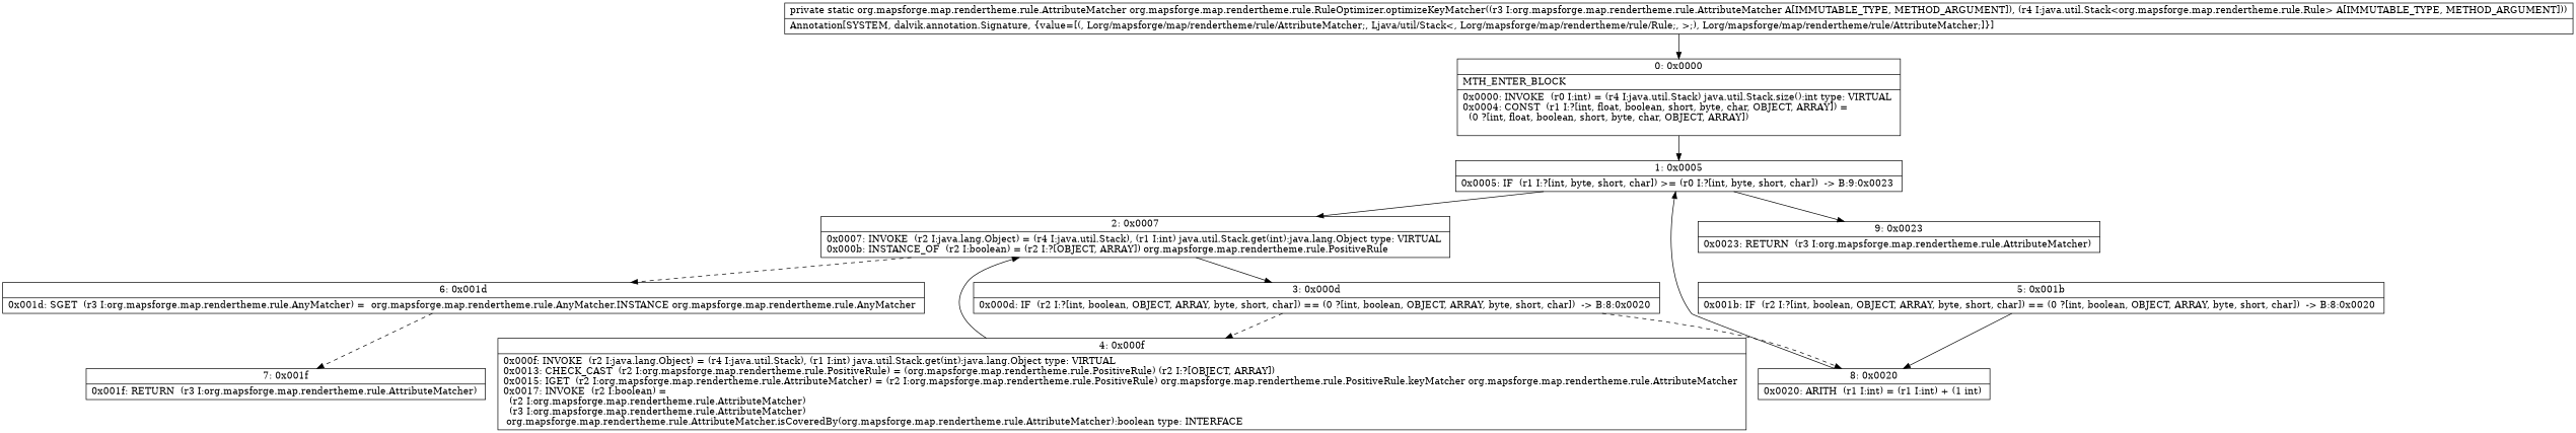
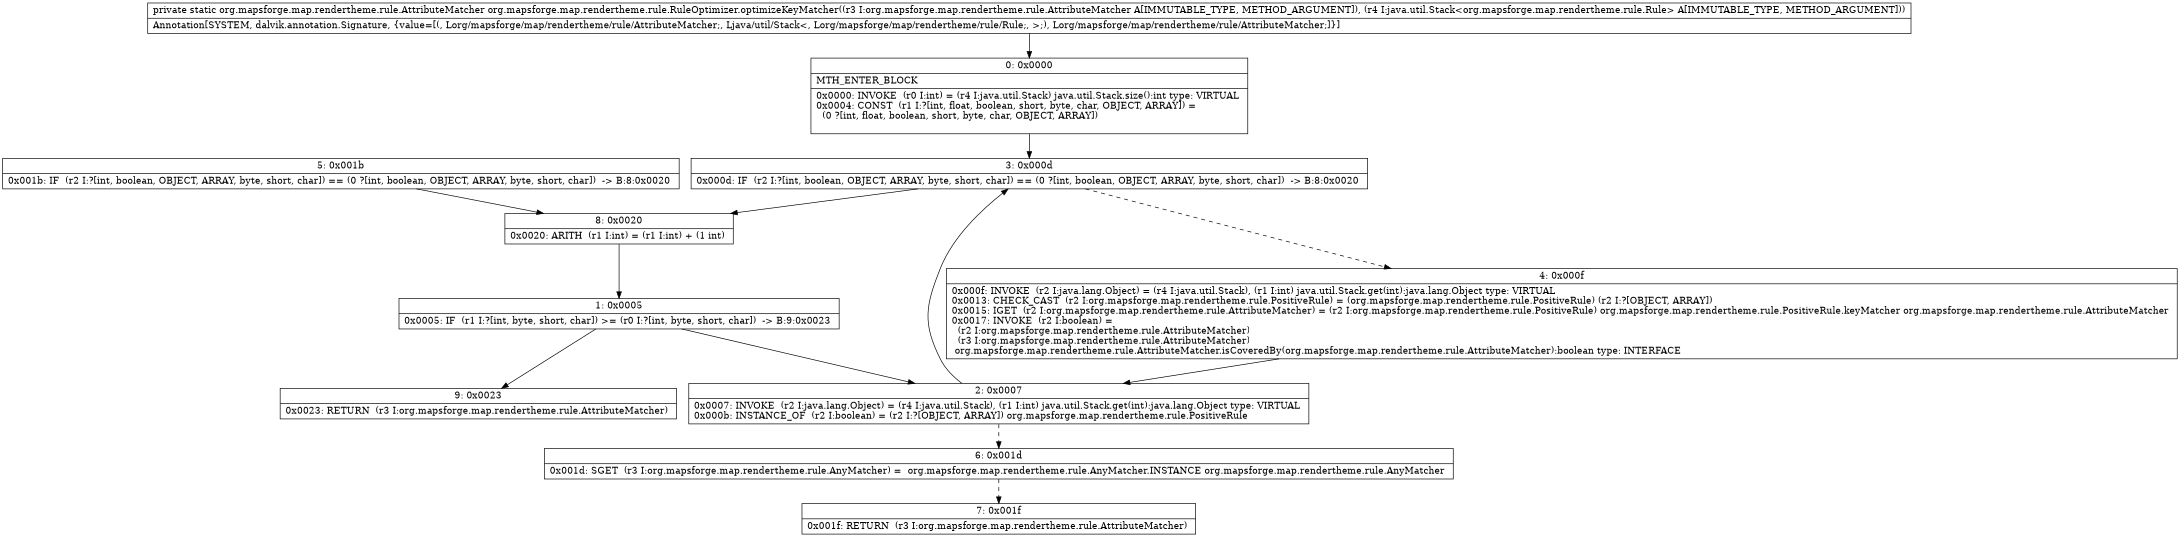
  digraph {
    node [shape=record]
    n1 [label="{0\:\ 0x0000|MTH_ENTER_BLOCK\l|0x0000: INVOKE  (r0 I:int) = (r4 I:java.util.Stack) java.util.Stack.size():int type: VIRTUAL \l0x0004: CONST  (r1 I:?[int, float, boolean, short, byte, char, OBJECT, ARRAY]) = \l  (0 ?[int, float, boolean, short, byte, char, OBJECT, ARRAY])\l \l}"]
    n2 [label="{1\:\ 0x0005|0x0005: IF  (r1 I:?[int, byte, short, char]) \>= (r0 I:?[int, byte, short, char])  \-\> B:9:0x0023 \l}"]
    n3 [label="{2\:\ 0x0007|0x0007: INVOKE  (r2 I:java.lang.Object) = (r4 I:java.util.Stack), (r1 I:int) java.util.Stack.get(int):java.lang.Object type: VIRTUAL \l0x000b: INSTANCE_OF  (r2 I:boolean) = (r2 I:?[OBJECT, ARRAY]) org.mapsforge.map.rendertheme.rule.PositiveRule \l}"]
    n4 [label="{9\:\ 0x0023|0x0023: RETURN  (r3 I:org.mapsforge.map.rendertheme.rule.AttributeMatcher) \l}"]
    n5 [label="{3\:\ 0x000d|0x000d: IF  (r2 I:?[int, boolean, OBJECT, ARRAY, byte, short, char]) == (0 ?[int, boolean, OBJECT, ARRAY, byte, short, char])  \-\> B:8:0x0020 \l}"]
    n6 [label="{6\:\ 0x001d|0x001d: SGET  (r3 I:org.mapsforge.map.rendertheme.rule.AnyMatcher) =  org.mapsforge.map.rendertheme.rule.AnyMatcher.INSTANCE org.mapsforge.map.rendertheme.rule.AnyMatcher \l}"]
    n7 [label="{4\:\ 0x000f|0x000f: INVOKE  (r2 I:java.lang.Object) = (r4 I:java.util.Stack), (r1 I:int) java.util.Stack.get(int):java.lang.Object type: VIRTUAL \l0x0013: CHECK_CAST  (r2 I:org.mapsforge.map.rendertheme.rule.PositiveRule) = (org.mapsforge.map.rendertheme.rule.PositiveRule) (r2 I:?[OBJECT, ARRAY]) \l0x0015: IGET  (r2 I:org.mapsforge.map.rendertheme.rule.AttributeMatcher) = (r2 I:org.mapsforge.map.rendertheme.rule.PositiveRule) org.mapsforge.map.rendertheme.rule.PositiveRule.keyMatcher org.mapsforge.map.rendertheme.rule.AttributeMatcher \l0x0017: INVOKE  (r2 I:boolean) = \l  (r2 I:org.mapsforge.map.rendertheme.rule.AttributeMatcher)\l  (r3 I:org.mapsforge.map.rendertheme.rule.AttributeMatcher)\l org.mapsforge.map.rendertheme.rule.AttributeMatcher.isCoveredBy(org.mapsforge.map.rendertheme.rule.AttributeMatcher):boolean type: INTERFACE \l}"]
    n8 [label="{8\:\ 0x0020|0x0020: ARITH  (r1 I:int) = (r1 I:int) + (1 int) \l}"]
    n9 [label="{5\:\ 0x001b|0x001b: IF  (r2 I:?[int, boolean, OBJECT, ARRAY, byte, short, char]) == (0 ?[int, boolean, OBJECT, ARRAY, byte, short, char])  \-\> B:8:0x0020 \l}"]
    n10 [label="{7\:\ 0x001f|0x001f: RETURN  (r3 I:org.mapsforge.map.rendertheme.rule.AttributeMatcher) \l}"]
    n11 [label="{private static org.mapsforge.map.rendertheme.rule.AttributeMatcher org.mapsforge.map.rendertheme.rule.RuleOptimizer.optimizeKeyMatcher((r3 I:org.mapsforge.map.rendertheme.rule.AttributeMatcher A[IMMUTABLE_TYPE, METHOD_ARGUMENT]), (r4 I:java.util.Stack\<org.mapsforge.map.rendertheme.rule.Rule\> A[IMMUTABLE_TYPE, METHOD_ARGUMENT]))  | Annotation[SYSTEM, dalvik.annotation.Signature, \{value=[(, Lorg\/mapsforge\/map\/rendertheme\/rule\/AttributeMatcher;, Ljava\/util\/Stack\<, Lorg\/mapsforge\/map\/rendertheme\/rule\/Rule;, \>;), Lorg\/mapsforge\/map\/rendertheme\/rule\/AttributeMatcher;]\}]\l}"]
-   n1 -> n2
+   n1 -> n5
    n2 -> n3 [style=solid]
    n2 -> n4
    n3 -> n5
    n3 -> n6 [style=dashed]
    n5 -> n7 [style=dashed]
-   n5 -> n8 [style=dashed]
+   n5 -> n8
    n6 -> n10 [style=dashed]
    n7 -> n3
    n8 -> n2
    n9 -> n8
    n11 -> n1
  }
